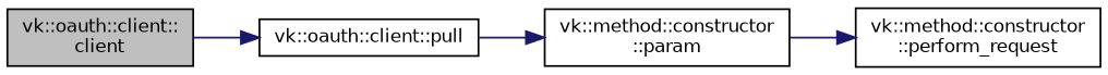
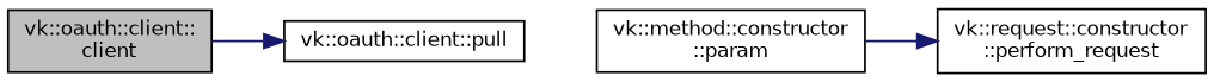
  digraph {
    rankdir=LR
    node [color=black fillcolor=white fontname=Helvetica fontsize=10 shape=record style=filled]
    edge [color=midnightblue fontname=Helvetica fontsize=10 labelfontname=Helvetica labelfontsize=10 style=solid]
    n1 [fillcolor=grey75 fontcolor=black height=0.2 label="vk::oauth::client::\lclient" width=0.4]
    n2 [height=0.2 label="vk::oauth::client::pull" width=0.4]
    n3 [height=0.2 label="vk::method::constructor\l::param" width=0.4]
-   n4 [height=0.2 label="vk::method::constructor\l::perform_request" width=0.4]
+   n4 [height=0.2 label="vk::request::constructor\l::perform_request" width=0.4]
    n1 -> n2
-   n2 -> n3
    n3 -> n4
  }
